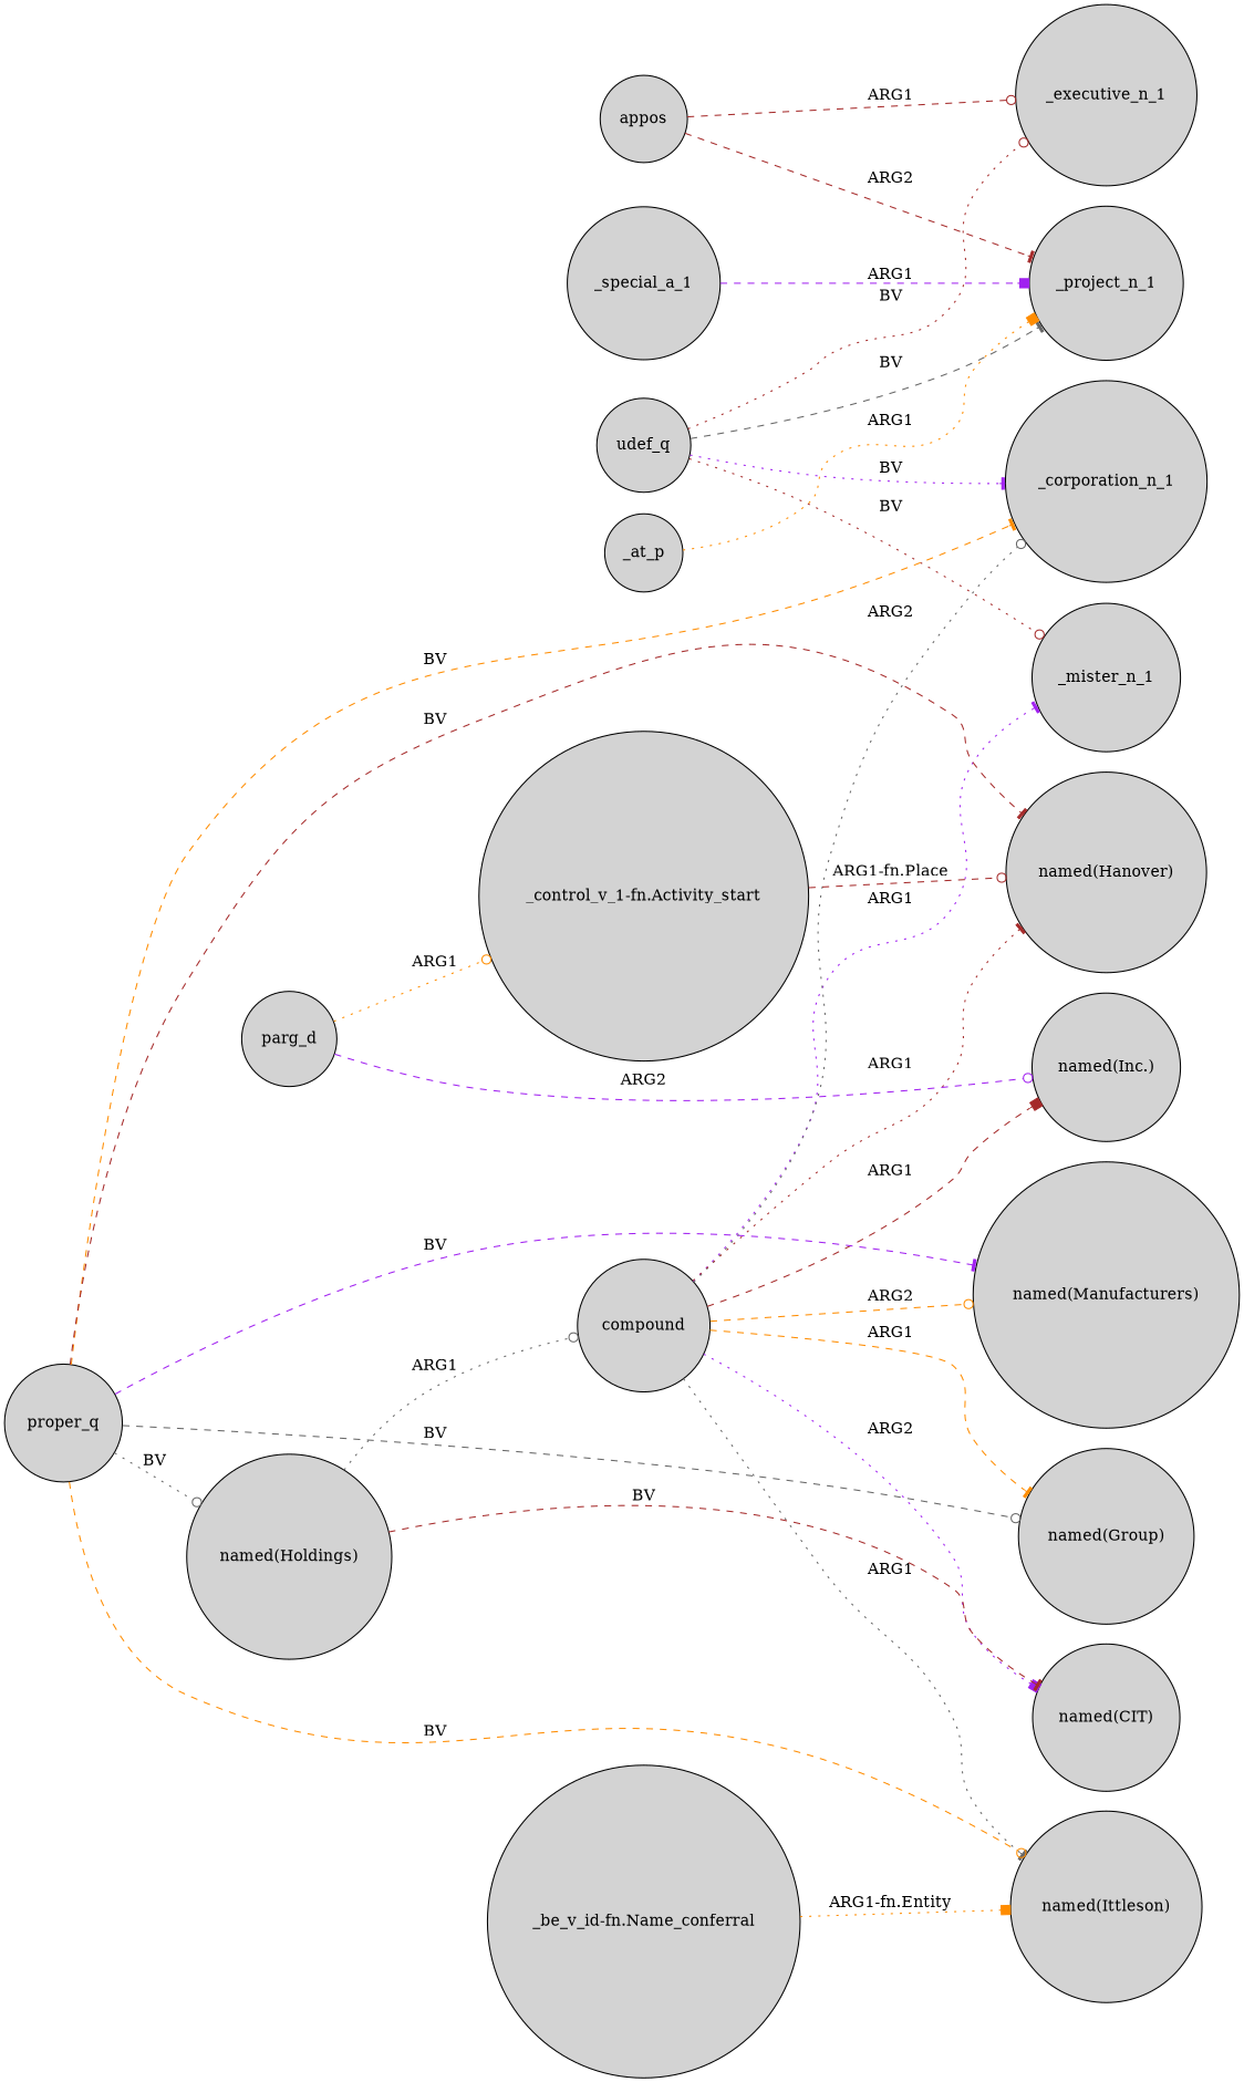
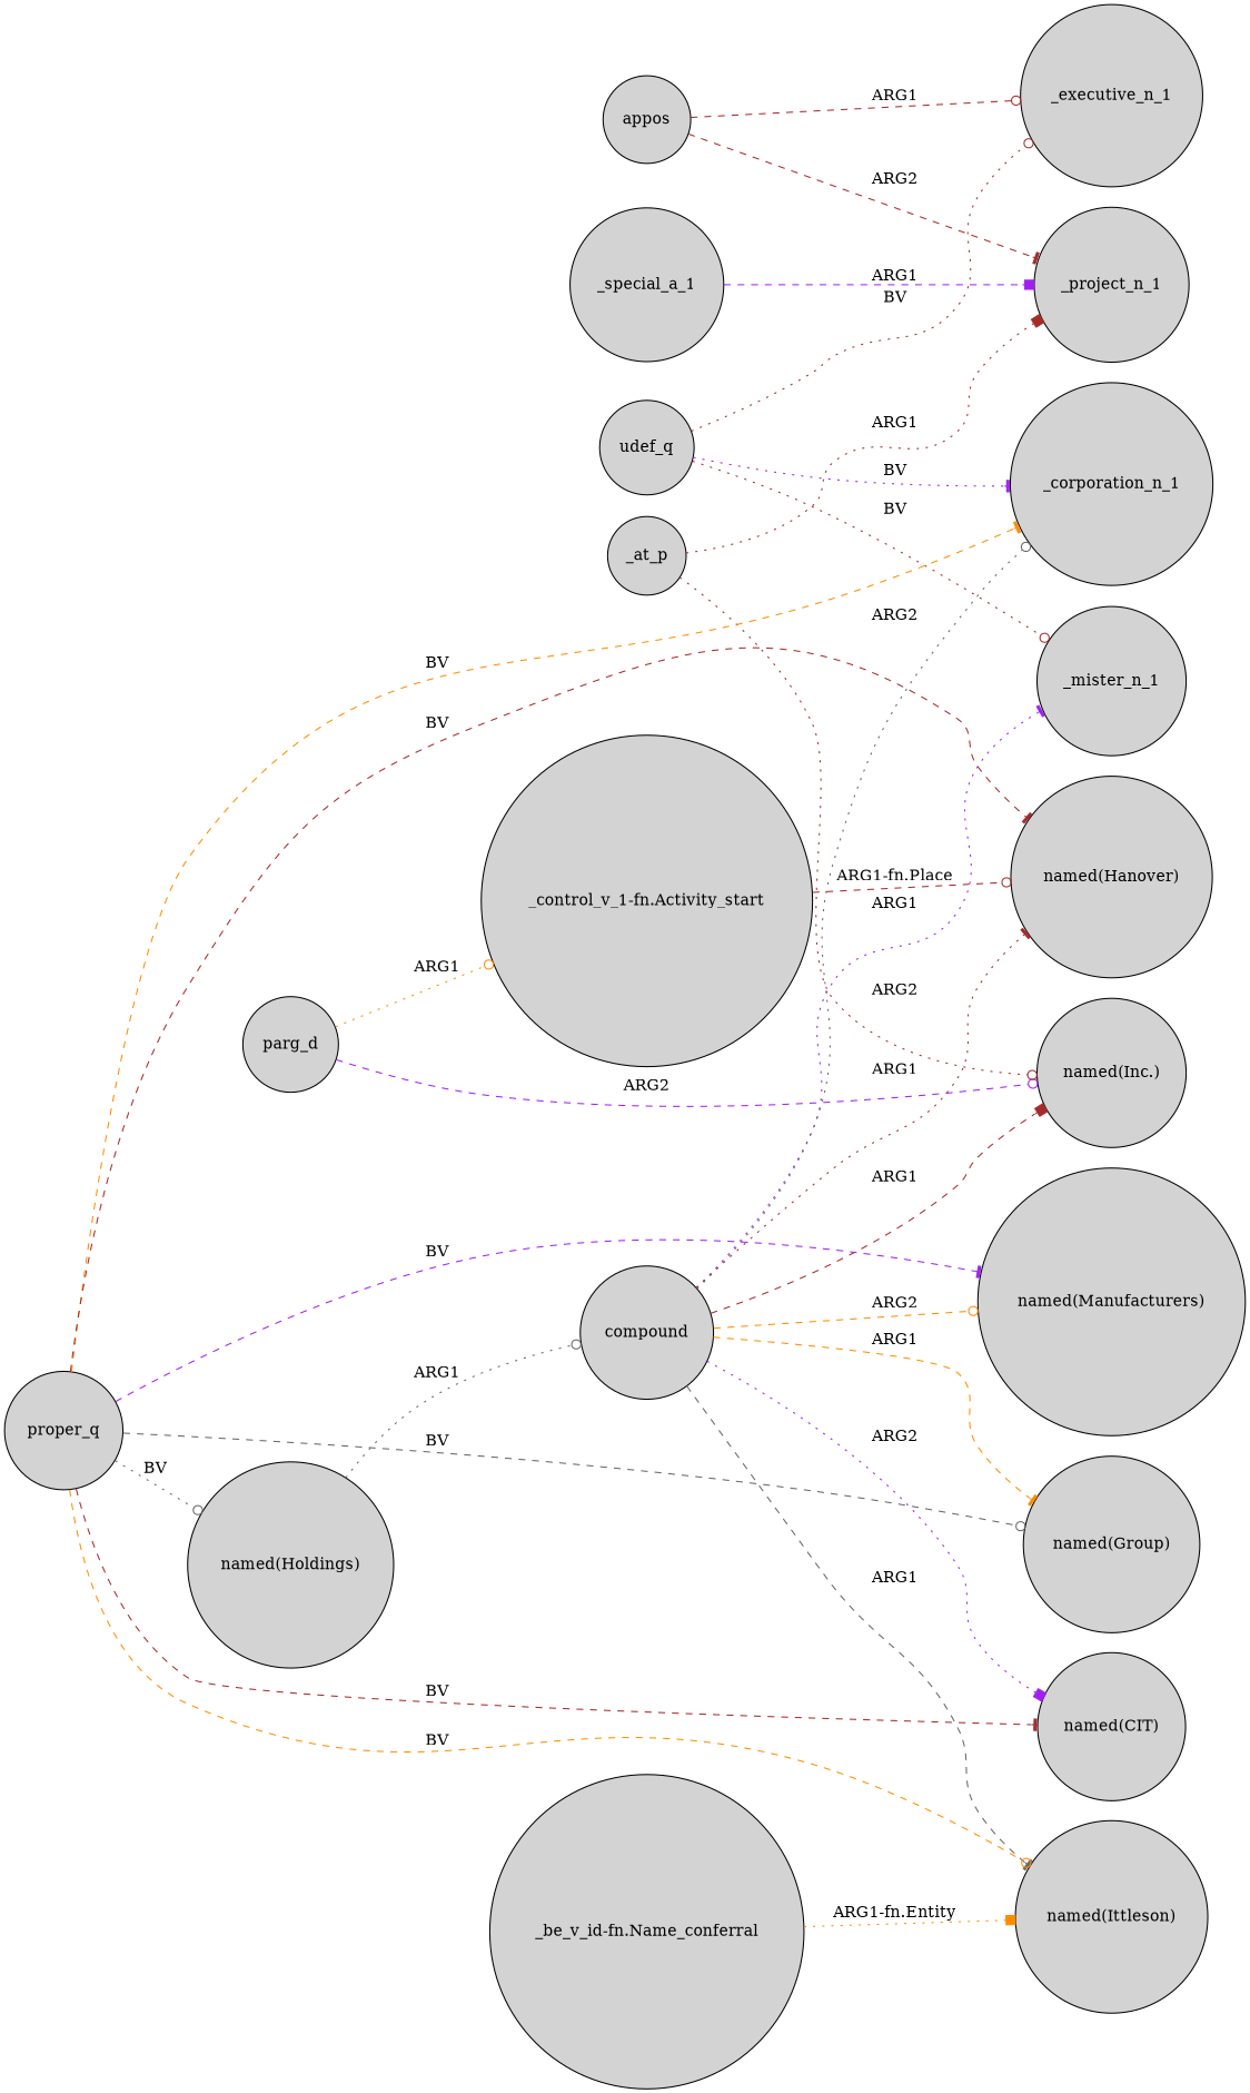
  digraph {
    rankdir=LR
    node [shape=circle style=filled]
    edge [arrowhead=odot color=brown style=dashed]
    udef_q
    _project_n_1
    _mister_n_1
    _executive_n_1
    _corporation_n_1
    compound
    "named(Inc.)"
    "named(CIT)"
    "named(Group)"
    "named(Hanover)"
    "named(Ittleson)"
    "named(Manufacturers)"
    "named(Holdings)"
    parg_d
    "_control_v_1-fn.Activity_start"
    appos
    _at_p
    proper_q
    "_be_v_id-fn.Name_conferral"
    _special_a_1
-   udef_q -> _project_n_1 [arrowhead=tee color=gray40 label=BV]
    udef_q -> _mister_n_1 [label=BV style=dotted]
    udef_q -> _executive_n_1 [label=BV style=dotted]
    udef_q -> _corporation_n_1 [arrowhead=tee color=purple label=BV style=dotted]
    compound -> _mister_n_1 [arrowhead=tee color=purple label=ARG1 style=dotted]
    compound -> _corporation_n_1 [color=gray40 label=ARG2 style=dotted]
    compound -> "named(Inc.)" [arrowhead=box label=ARG1]
    compound -> "named(CIT)" [arrowhead=box color=purple label=ARG2 style=dotted]
    compound -> "named(Group)" [arrowhead=tee color=darkorange label=ARG1]
    compound -> "named(Hanover)" [arrowhead=tee label=ARG1 style=dotted]
-   compound -> "named(Ittleson)" [arrowhead=tee color=gray40 label=ARG1 style=dotted]
+   compound -> "named(Ittleson)" [arrowhead=tee color=gray40 label=ARG1]
    compound -> "named(Manufacturers)" [color=darkorange label=ARG2]
    "named(Holdings)" -> compound [color=gray40 label=ARG1 style=dotted]
    parg_d -> "named(Inc.)" [color=purple label=ARG2]
    parg_d -> "_control_v_1-fn.Activity_start" [color=darkorange label=ARG1 style=dotted]
    "_control_v_1-fn.Activity_start" -> "named(Hanover)" [label="ARG1-fn.Place"]
    appos -> _project_n_1 [arrowhead=tee label=ARG2]
    appos -> _executive_n_1 [label=ARG1]
-   _at_p -> _project_n_1 [arrowhead=box color=darkorange label=ARG1 style=dotted]
+   _at_p -> _project_n_1 [arrowhead=box label=ARG1 style=dotted]
+   _at_p -> "named(Inc.)" [label=ARG2 style=dotted]
    proper_q -> _corporation_n_1 [arrowhead=tee color=darkorange label=BV]
-   "named(Holdings)" -> "named(CIT)" [arrowhead=tee label=BV]
+   proper_q -> "named(CIT)" [arrowhead=tee label=BV]
    proper_q -> "named(Group)" [color=gray40 label=BV]
    proper_q -> "named(Hanover)" [arrowhead=tee label=BV]
    proper_q -> "named(Ittleson)" [color=darkorange label=BV]
    proper_q -> "named(Manufacturers)" [arrowhead=tee color=purple label=BV]
    proper_q -> "named(Holdings)" [color=gray40 label=BV style=dotted]
    "_be_v_id-fn.Name_conferral" -> "named(Ittleson)" [arrowhead=box color=darkorange label="ARG1-fn.Entity" style=dotted]
    _special_a_1 -> _project_n_1 [arrowhead=box color=purple label=ARG1]
  }
